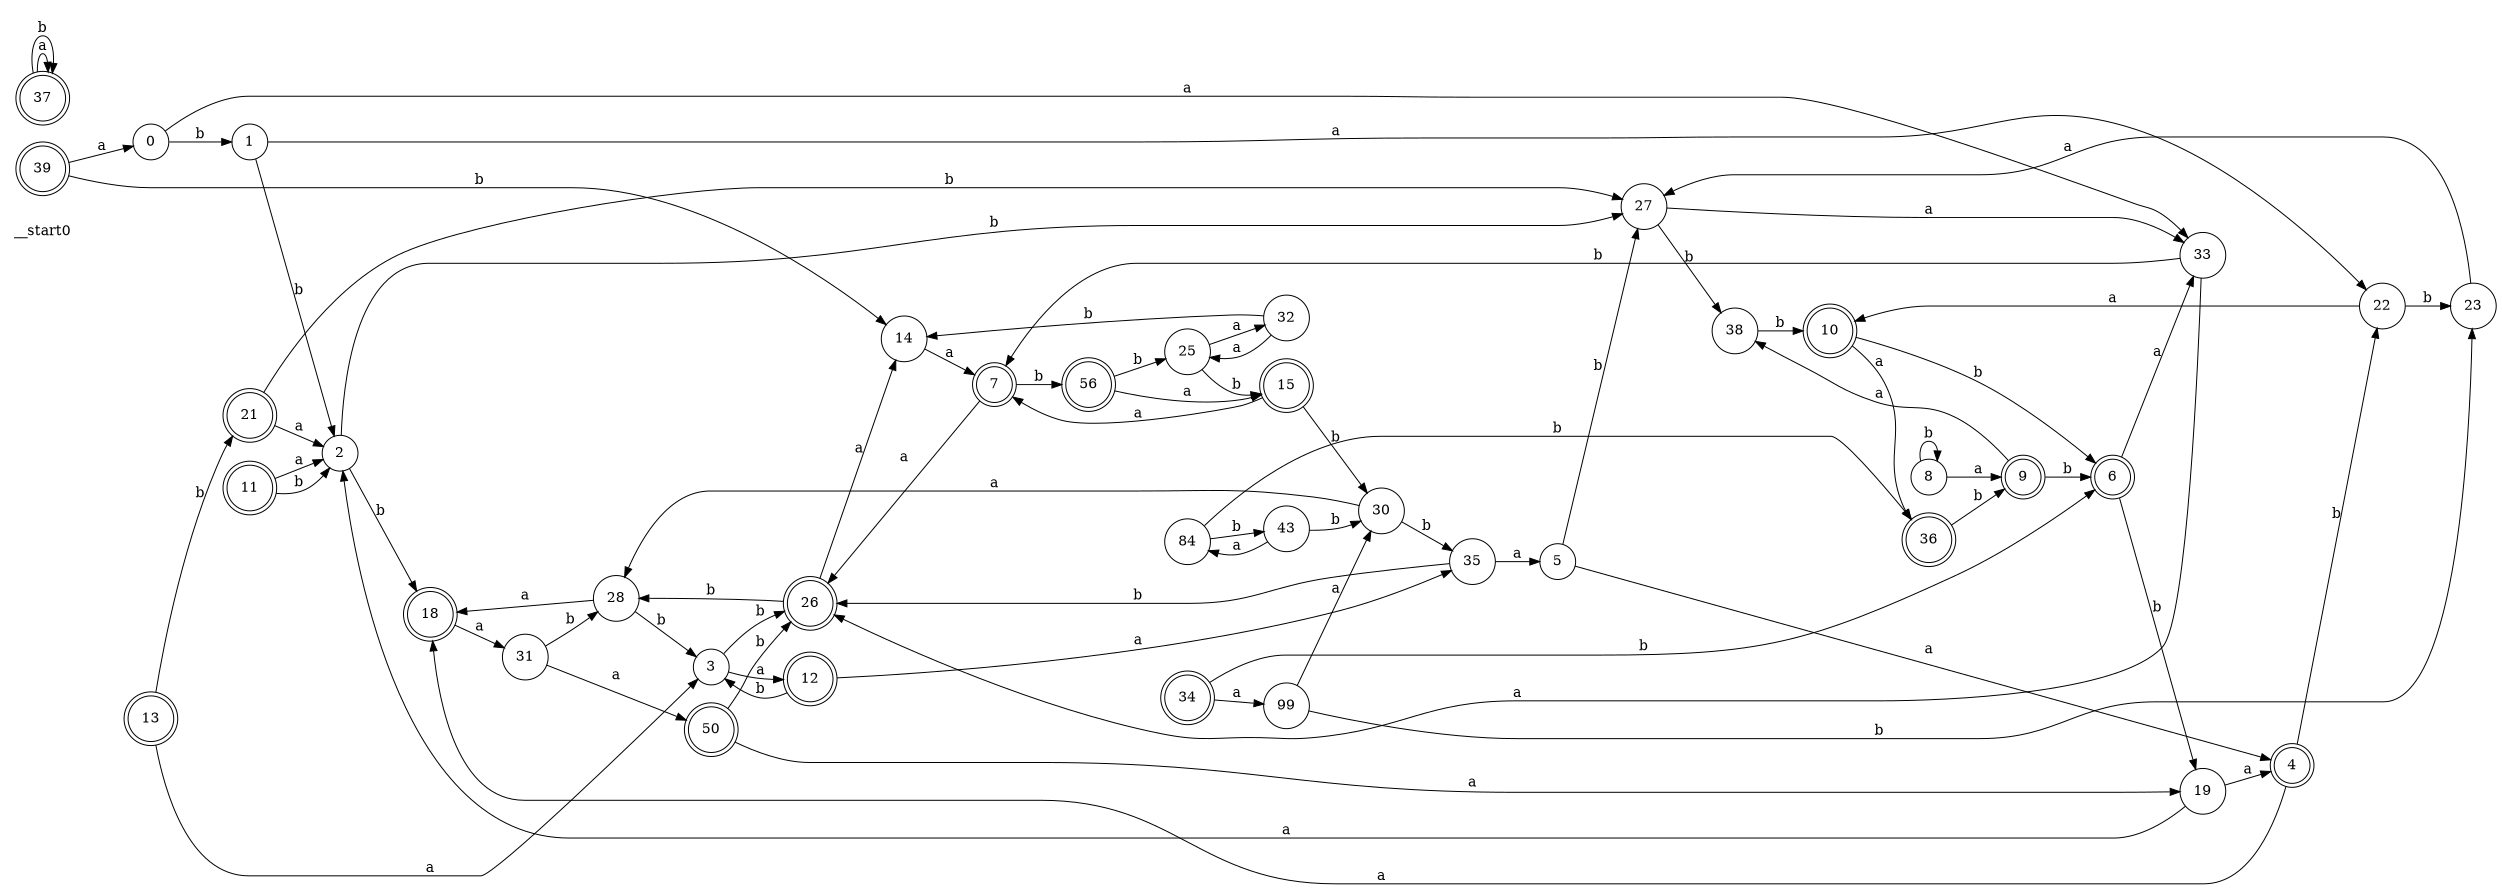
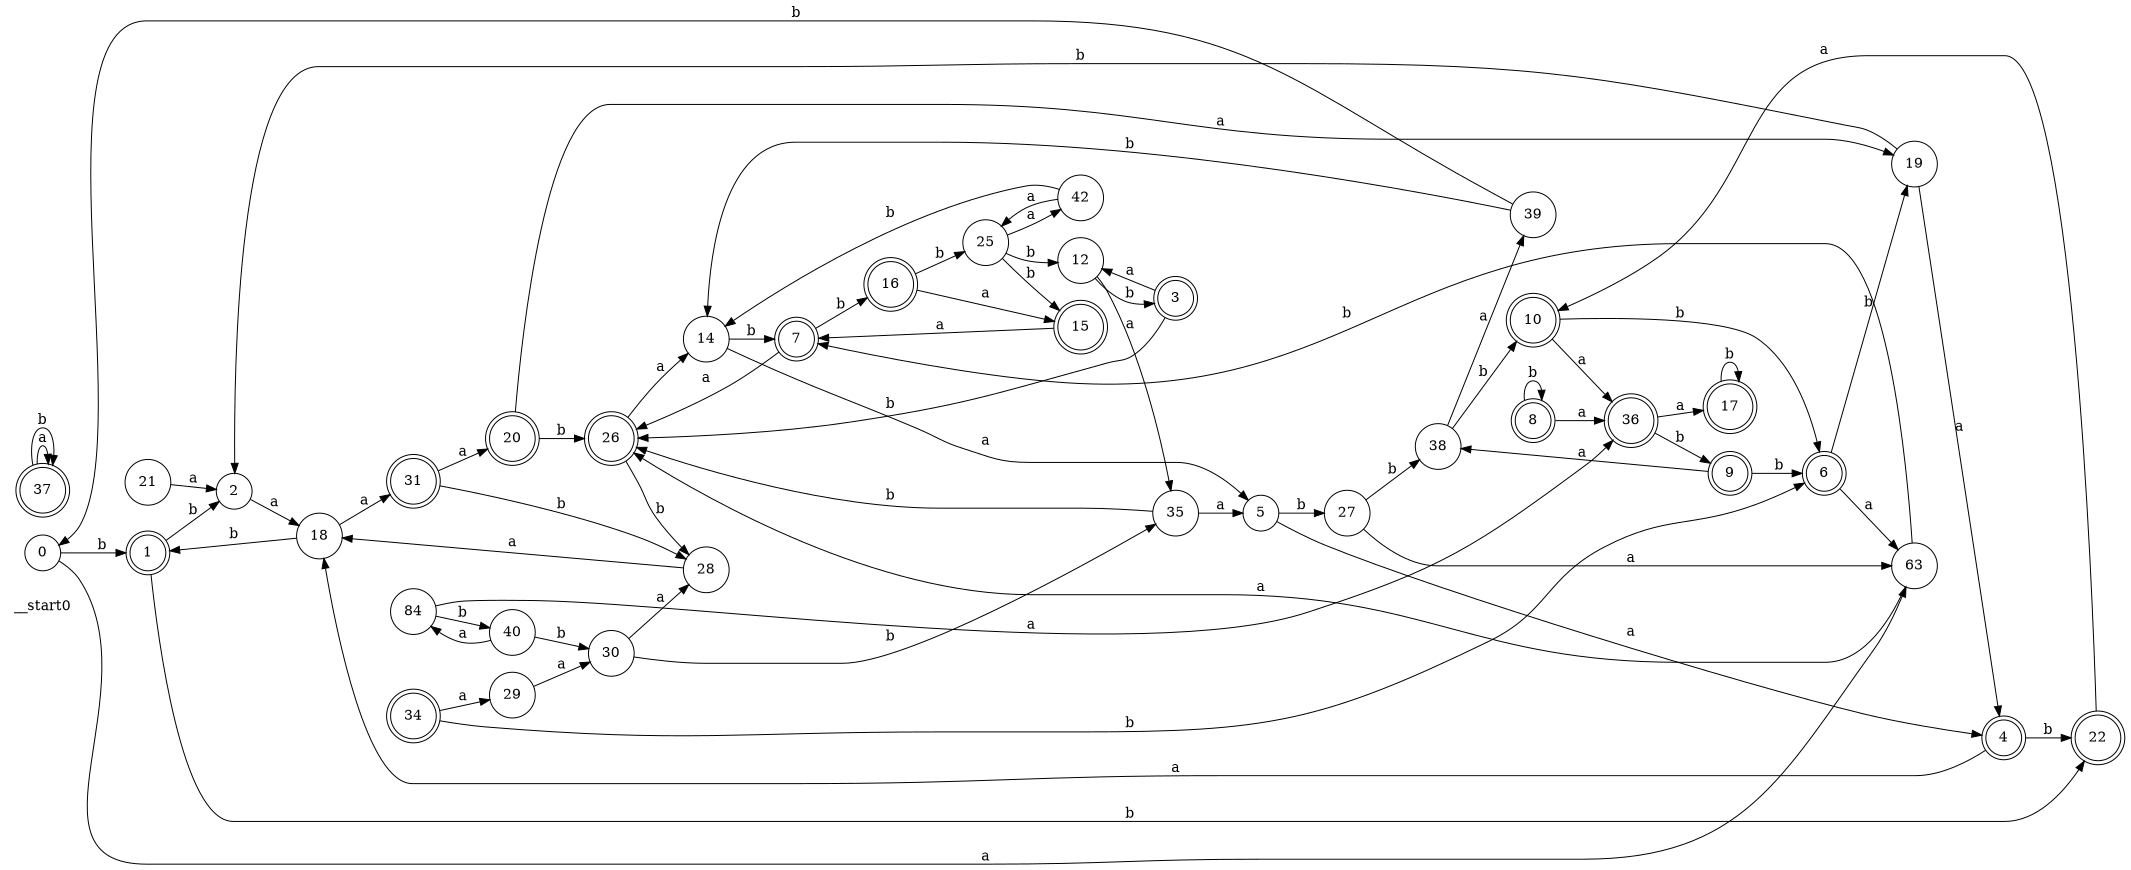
  digraph {
    rankdir=LR
    node [shape=circle color=black fillcolor=white style=filled]
    __start0 [shape=none color="" fillcolor="" style=""]
    n2 [label=0]
-   n3 [label=1]
-   n4 [label=33]
+   n3 [label=1 shape=doublecircle]
+   n4 [label=63]
    n5 [label=2]
-   n6 [label=22]
+   n6 [label=22 shape=doublecircle]
    n7 [label=26 shape=doublecircle style="rounded,filled"]
    n8 [label=7 shape=doublecircle style="rounded,filled"]
-   n9 [label=18 shape=doublecircle style="rounded,filled"]
+   n9 [label=18 style="rounded,filled"]
    n10 [label=27]
    n11 [label=10 shape=doublecircle style="rounded,filled"]
-   n12 [label=23]
-   n13 [label=31 style="rounded,filled"]
+   n13 [label=31 shape=doublecircle style="rounded,filled"]
    n14 [label=38]
-   n15 [label=3]
-   n16 [label=12 shape=doublecircle style="rounded,filled"]
+   n15 [label=3 shape=doublecircle]
+   n16 [label=12 style="rounded,filled"]
    n17 [label=35]
    n18 [label=14]
    n19 [label=28]
    n20 [label=4 shape=doublecircle style="rounded,filled"]
    n21 [label=5]
    n22 [label=6 shape=doublecircle style="rounded,filled"]
    n23 [label=19]
-   n24 [label=56 shape=doublecircle style="rounded,filled"]
+   n24 [label=16 shape=doublecircle style="rounded,filled"]
    n25 [label=15 shape=doublecircle style="rounded,filled"]
    n26 [label=25]
-   n27 [label=8 style="rounded,filled"]
+   n27 [label=8 shape=doublecircle style="rounded,filled"]
    n28 [label=9 shape=doublecircle style="rounded,filled"]
-   n29 [label=39 shape=doublecircle]
+   n29 [label=39]
    n30 [label=36 shape=doublecircle style="rounded,filled"]
-   n32 [label=11 shape=doublecircle style="rounded,filled"]
-   n33 [label=13 shape=doublecircle style="rounded,filled"]
-   n34 [label=21 shape=doublecircle]
+   n31 [label=17 shape=doublecircle style="rounded,filled"]
+   n34 [label=21]
    n35 [label=30]
-   n36 [label=32]
-   n37 [label=50 shape=doublecircle style="rounded,filled"]
+   n36 [label=42]
+   n37 [label=20 shape=doublecircle style="rounded,filled"]
    n38 [label=84]
-   n39 [label=43]
-   n40 [label=99]
+   n39 [label=40]
+   n40 [label=29]
    n41 [label=34 shape=doublecircle style="rounded,filled"]
    n42 [label=37 shape=doublecircle style="rounded,filled"]
    n2 -> n3 [label=b]
    n2 -> n4 [label=a]
    n3 -> n5 [label=b]
-   n3 -> n6 [label=a]
+   n3 -> n6 [label=b]
    n4 -> n7 [label=a]
    n4 -> n8 [label=b]
-   n5 -> n9 [label=b]
-   n5 -> n10 [label=b]
+   n5 -> n9 [label=a]
    n6 -> n11 [label=a]
-   n6 -> n12 [label=b]
    n7 -> n18 [label=a]
    n7 -> n19 [label=b]
    n8 -> n7 [label=a]
    n8 -> n24 [label=b]
+   n9 -> n3 [label=b]
    n9 -> n13 [label=a]
    n10 -> n4 [label=a]
    n10 -> n14 [label=b]
    n11 -> n22 [label=b]
    n11 -> n30 [label=a]
-   n12 -> n10 [label=a]
    n13 -> n19 [label=b]
    n13 -> n37 [label=a]
    n14 -> n11 [label=b]
+   n14 -> n29 [label=a]
    n15 -> n7 [label=b]
    n15 -> n16 [label=a]
    n16 -> n15 [label=b]
    n16 -> n17 [label=a]
    n17 -> n7 [label=b]
    n17 -> n21 [label=a]
-   n18 -> n8 [label=a]
+   n18 -> n8 [label=b]
+   n18 -> n21 [label=a]
    n19 -> n9 [label=a]
-   n19 -> n15 [label=b]
    n20 -> n6 [label=b]
    n20 -> n9 [label=a]
    n21 -> n10 [label=b]
    n21 -> n20 [label=a]
    n22 -> n4 [label=a]
    n22 -> n23 [label=b]
-   n23 -> n5 [label=a]
+   n23 -> n5 [label=b]
    n23 -> n20 [label=a]
    n24 -> n25 [label=a]
    n24 -> n26 [label=b]
    n25 -> n8 [label=a]
-   n25 -> n35 [label=b]
+   n26 -> n16 [label=b]
    n26 -> n25 [label=b]
    n26 -> n36 [label=a]
    n27 -> n27 [label=b]
-   n27 -> n28 [label=a]
+   n27 -> n30 [label=a]
    n28 -> n14 [label=a]
    n28 -> n22 [label=b]
-   n29 -> n2 [label=a]
+   n29 -> n2 [label=b]
    n29 -> n18 [label=b]
    n30 -> n28 [label=b]
-   n32 -> n5 [label=a]
-   n32 -> n5 [label=b]
-   n33 -> n15 [label=a]
-   n33 -> n34 [label=b]
+   n30 -> n31 [label=a]
+   n31 -> n31 [label=b]
    n34 -> n5 [label=a]
-   n34 -> n10 [label=b]
    n35 -> n17 [label=b]
    n35 -> n19 [label=a]
    n36 -> n18 [label=b]
    n36 -> n26 [label=a]
    n37 -> n7 [label=b]
    n37 -> n23 [label=a]
-   n38 -> n30 [label=b]
+   n38 -> n30 [label=a]
    n38 -> n39 [label=b]
    n39 -> n35 [label=b]
    n39 -> n38 [label=a]
-   n40 -> n12 [label=b]
    n40 -> n35 [label=a]
    n41 -> n22 [label=b]
    n41 -> n40 [label=a]
    n42 -> n42 [label=a]
    n42 -> n42 [label=b]
  }
